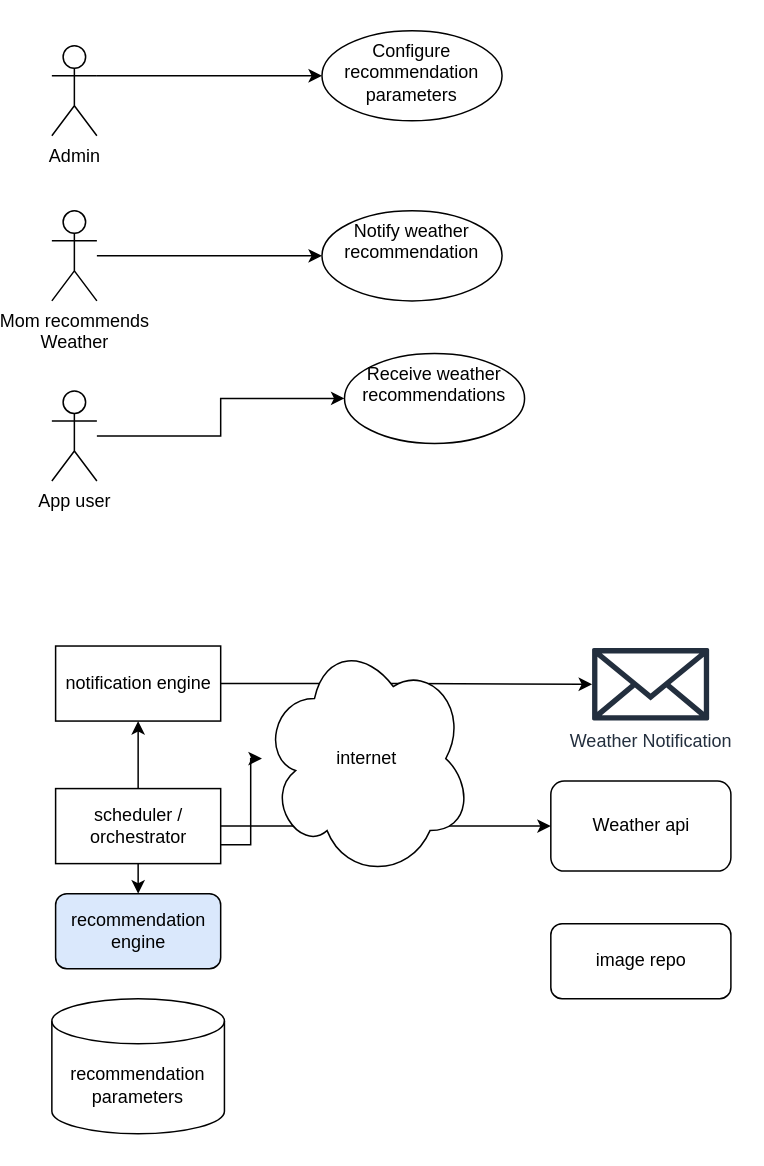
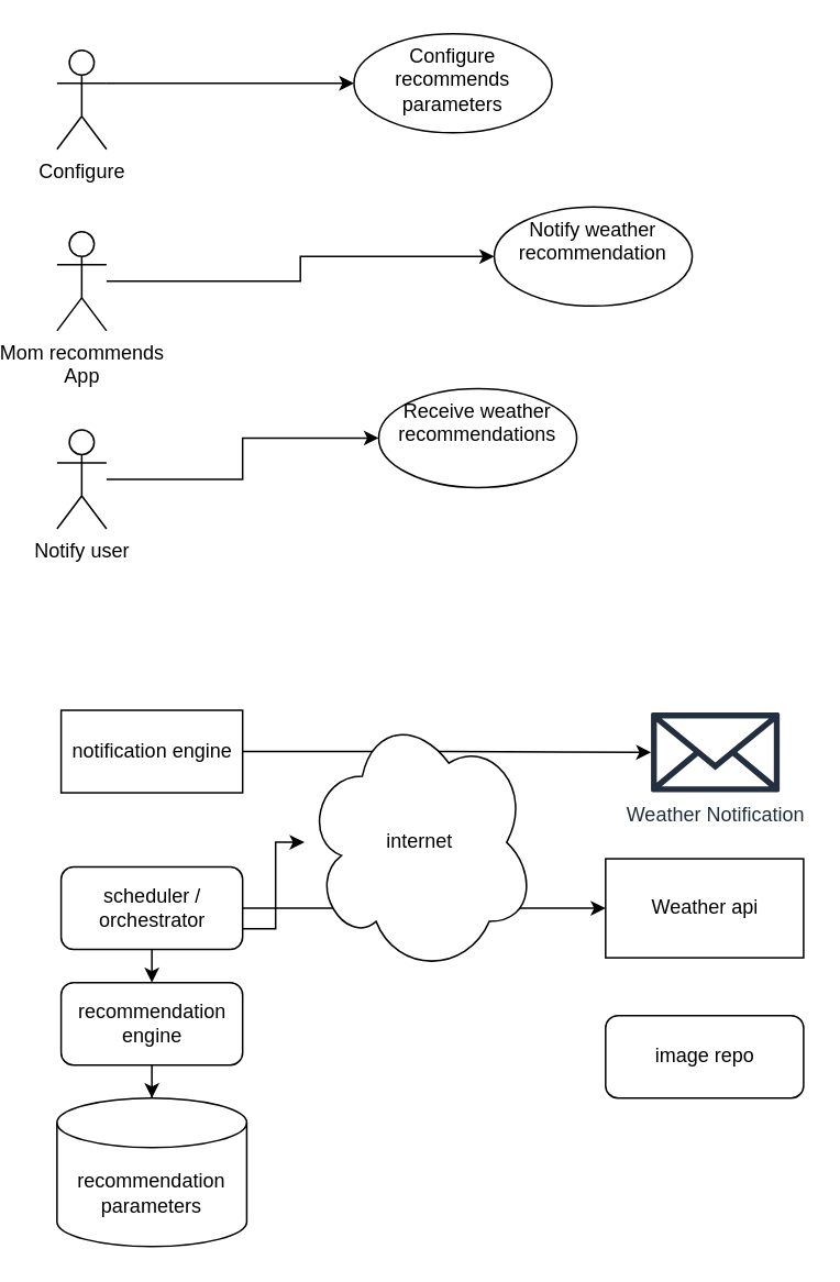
  <mxCell id="0" />
  <mxCell id="1" parent="0" />
  <mxCell id="2" style="edgeStyle=orthogonalEdgeStyle;rounded=0;orthogonalLoop=1;jettySize=auto;html=1;exitX=1;exitY=0.5;exitDx=0;exitDy=0;" edge="1" parent="1" source="23" target="24"><mxGeometry relative="1" as="geometry" /></mxCell>
  <mxCell id="3" style="edgeStyle=orthogonalEdgeStyle;rounded=0;orthogonalLoop=1;jettySize=auto;html=1;exitX=1;exitY=0.333;exitDx=0;exitDy=0;exitPerimeter=0;entryX=0;entryY=0.5;entryDx=0;entryDy=0;" edge="1" parent="1" source="4" target="5"><mxGeometry relative="1" as="geometry" /></mxCell>
- <mxCell id="4" value="Admin" style="shape=umlActor;verticalLabelPosition=bottom;verticalAlign=top;html=1;outlineConnect=0;" parent="1" vertex="1"><mxGeometry x="20" y="30" width="30" height="60" as="geometry" /></mxCell>
- <mxCell id="5" value="Configure&lt;br&gt;recommendation parameters" style="ellipse;whiteSpace=wrap;html=1;verticalAlign=top;" parent="1" vertex="1"><mxGeometry x="200" y="20" width="120" height="60" as="geometry" /></mxCell>
+ <mxCell id="4" value="Configure" style="shape=umlActor;verticalLabelPosition=bottom;verticalAlign=top;html=1;outlineConnect=0;" parent="1" vertex="1"><mxGeometry x="20" y="30" width="30" height="60" as="geometry" /></mxCell>
+ <mxCell id="5" value="Configure&lt;br&gt;recommends parameters" style="ellipse;whiteSpace=wrap;html=1;verticalAlign=top;" parent="1" vertex="1"><mxGeometry x="200" y="20" width="120" height="60" as="geometry" /></mxCell>
  <mxCell id="6" style="edgeStyle=orthogonalEdgeStyle;rounded=0;orthogonalLoop=1;jettySize=auto;html=1;exitX=1;exitY=0.5;exitDx=0;exitDy=0;" edge="1" parent="1" source="10" target="11"><mxGeometry relative="1" as="geometry" /></mxCell>
  <mxCell id="7" style="edgeStyle=orthogonalEdgeStyle;rounded=0;orthogonalLoop=1;jettySize=auto;html=1;exitX=0.5;exitY=1;exitDx=0;exitDy=0;entryX=0.5;entryY=0;entryDx=0;entryDy=0;" edge="1" parent="1" source="10" target="14"><mxGeometry relative="1" as="geometry" /></mxCell>
  <mxCell id="8" style="edgeStyle=orthogonalEdgeStyle;rounded=0;orthogonalLoop=1;jettySize=auto;html=1;exitX=1;exitY=0.75;exitDx=0;exitDy=0;" edge="1" parent="1" source="10" target="12"><mxGeometry relative="1" as="geometry" /></mxCell>
- <mxCell id="9" style="edgeStyle=orthogonalEdgeStyle;rounded=0;orthogonalLoop=1;jettySize=auto;html=1;exitX=0.5;exitY=0;exitDx=0;exitDy=0;entryX=0.5;entryY=1;entryDx=0;entryDy=0;" edge="1" parent="1" source="10" target="23"><mxGeometry relative="1" as="geometry" /></mxCell>
- <mxCell id="10" value="scheduler / orchestrator" style="whiteSpace=wrap;html=1;rounded=0;" vertex="1" parent="1"><mxGeometry x="22.5" y="525" width="110" height="50" as="geometry" /></mxCell>
- <mxCell id="11" value="Weather api" style="rounded=1;whiteSpace=wrap;html=1;" vertex="1" parent="1"><mxGeometry x="352.5" y="520" width="120" height="60" as="geometry" /></mxCell>
- <mxCell id="12" value="internet" style="ellipse;shape=cloud;whiteSpace=wrap;html=1;" vertex="1" parent="1"><mxGeometry x="160" y="425" width="140" height="160" as="geometry" /></mxCell>
- <mxCell id="14" value="recommendation engine" style="rounded=1;whiteSpace=wrap;html=1;fillColor=#dae8fc;" vertex="1" parent="1"><mxGeometry x="22.5" y="595" width="110" height="50" as="geometry" /></mxCell>
+ <mxCell id="10" value="scheduler / orchestrator" style="rounded=1;whiteSpace=wrap;html=1;" vertex="1" parent="1"><mxGeometry x="22.5" y="525" width="110" height="50" as="geometry" /></mxCell>
+ <mxCell id="11" value="Weather api" style="whiteSpace=wrap;html=1;rounded=0;" vertex="1" parent="1"><mxGeometry x="352.5" y="520" width="120" height="60" as="geometry" /></mxCell>
+ <mxCell id="12" value="internet" style="ellipse;shape=cloud;whiteSpace=wrap;html=1;" vertex="1" parent="1"><mxGeometry x="170" y="430" width="140" height="160" as="geometry" /></mxCell>
+ <mxCell id="13" style="edgeStyle=orthogonalEdgeStyle;rounded=0;orthogonalLoop=1;jettySize=auto;html=1;" edge="1" parent="1" source="14" target="16"><mxGeometry relative="1" as="geometry" /></mxCell>
+ <mxCell id="14" value="recommendation engine" style="rounded=1;whiteSpace=wrap;html=1;" vertex="1" parent="1"><mxGeometry x="22.5" y="595" width="110" height="50" as="geometry" /></mxCell>
  <mxCell id="15" value="image repo" style="rounded=1;whiteSpace=wrap;html=1;" vertex="1" parent="1"><mxGeometry x="352.5" y="615" width="120" height="50" as="geometry" /></mxCell>
  <mxCell id="16" value="recommendation parameters" style="shape=cylinder3;whiteSpace=wrap;html=1;boundedLbl=1;backgroundOutline=1;size=15;" vertex="1" parent="1"><mxGeometry x="20" y="665" width="115" height="90" as="geometry" /></mxCell>
  <mxCell id="17" value="" style="edgeStyle=orthogonalEdgeStyle;rounded=0;orthogonalLoop=1;jettySize=auto;html=1;" edge="1" parent="1" source="18" target="19"><mxGeometry relative="1" as="geometry" /></mxCell>
- <mxCell id="18" value="Mom recommends&lt;br&gt;Weather" style="shape=umlActor;verticalLabelPosition=bottom;verticalAlign=top;html=1;outlineConnect=0;" vertex="1" parent="1"><mxGeometry x="20" y="140" width="30" height="60" as="geometry" /></mxCell>
- <mxCell id="19" value="Notify weather recommendation" style="ellipse;whiteSpace=wrap;html=1;verticalAlign=top;" vertex="1" parent="1"><mxGeometry x="200" y="140" width="120" height="60" as="geometry" /></mxCell>
+ <mxCell id="18" value="Mom recommends&lt;br&gt;App" style="shape=umlActor;verticalLabelPosition=bottom;verticalAlign=top;html=1;outlineConnect=0;" vertex="1" parent="1"><mxGeometry x="20" y="140" width="30" height="60" as="geometry" /></mxCell>
+ <mxCell id="19" value="Notify weather recommendation" style="ellipse;whiteSpace=wrap;html=1;verticalAlign=top;" vertex="1" parent="1"><mxGeometry x="285" y="125" width="120" height="60" as="geometry" /></mxCell>
  <mxCell id="20" value="" style="edgeStyle=orthogonalEdgeStyle;rounded=0;orthogonalLoop=1;jettySize=auto;html=1;" edge="1" parent="1" source="21" target="22"><mxGeometry relative="1" as="geometry" /></mxCell>
- <mxCell id="21" value="App user" style="shape=umlActor;verticalLabelPosition=bottom;verticalAlign=top;html=1;outlineConnect=0;" vertex="1" parent="1"><mxGeometry x="20" y="260" width="30" height="60" as="geometry" /></mxCell>
+ <mxCell id="21" value="Notify user" style="shape=umlActor;verticalLabelPosition=bottom;verticalAlign=top;html=1;outlineConnect=0;" vertex="1" parent="1"><mxGeometry x="20" y="260" width="30" height="60" as="geometry" /></mxCell>
  <mxCell id="22" value="Receive weather recommendations" style="ellipse;whiteSpace=wrap;html=1;verticalAlign=top;" vertex="1" parent="1"><mxGeometry x="215" y="235" width="120" height="60" as="geometry" /></mxCell>
  <mxCell id="23" value="notification engine" style="whiteSpace=wrap;html=1;rounded=0;" vertex="1" parent="1"><mxGeometry x="22.5" y="430" width="110" height="50" as="geometry" /></mxCell>
  <mxCell id="24" value="Weather Notification" style="sketch=0;outlineConnect=0;fontColor=#232F3E;gradientColor=none;fillColor=#232F3E;strokeColor=none;dashed=0;verticalLabelPosition=bottom;verticalAlign=top;align=center;html=1;fontSize=12;fontStyle=0;aspect=fixed;pointerEvents=1;shape=mxgraph.aws4.email_2;" vertex="1" parent="1"><mxGeometry x="380" y="431" width="78" height="49" as="geometry" /></mxCell>
